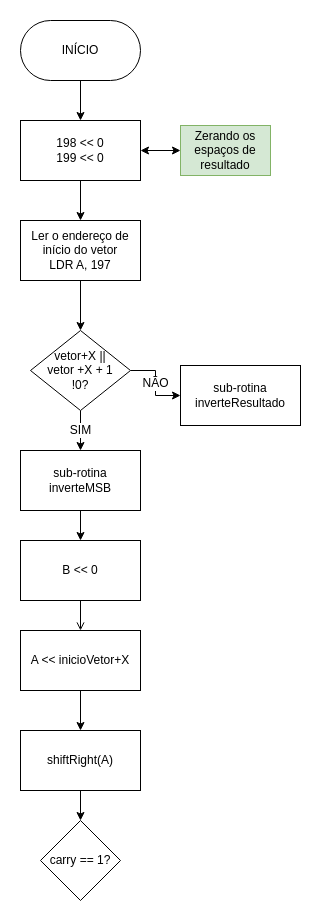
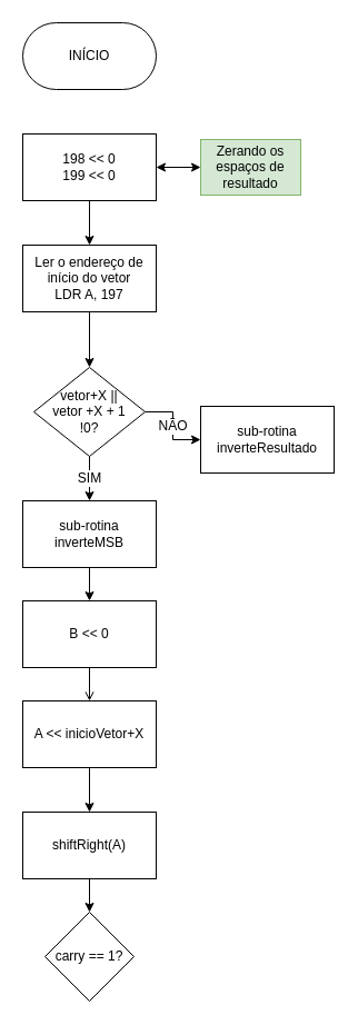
  <mxCell id="0" />
  <mxCell id="1" parent="0" />
  <mxCell id="2" value="INÍCIO" style="rounded=1;whiteSpace=wrap;html=1;arcSize=50;" parent="1" vertex="1"><mxGeometry x="20" y="20" width="120" height="60" as="geometry" /></mxCell>
- <mxCell id="3" value="" style="endArrow=classic;html=1;exitX=0.5;exitY=1;exitDx=0;exitDy=0;comic=0;" parent="1" source="2" target="4" edge="1"><mxGeometry width="50" height="50" relative="1" as="geometry"><mxPoint x="20" y="150" as="sourcePoint" /><mxPoint x="70" y="100" as="targetPoint" /></mxGeometry></mxCell>
  <mxCell id="4" value="198 &amp;lt;&amp;lt; 0&lt;br&gt;199 &amp;lt;&amp;lt; 0&lt;br&gt;" style="rounded=0;whiteSpace=wrap;html=1;arcSize=50;" parent="1" vertex="1"><mxGeometry x="20" y="120" width="120" height="60" as="geometry" /></mxCell>
  <mxCell id="5" value="Zerando os espaços de resultado" style="text;html=1;strokeColor=#82b366;fillColor=#d5e8d4;align=center;verticalAlign=middle;whiteSpace=wrap;rounded=0;comic=0;" parent="1" vertex="1"><mxGeometry x="180" y="125" width="90" height="50" as="geometry" /></mxCell>
  <mxCell id="6" value="" style="endArrow=classic;startArrow=classic;html=1;exitX=1;exitY=0.5;exitDx=0;exitDy=0;entryX=0;entryY=0.5;entryDx=0;entryDy=0;" parent="1" source="4" target="5" edge="1"><mxGeometry width="50" height="50" relative="1" as="geometry"><mxPoint x="140" y="180" as="sourcePoint" /><mxPoint x="190" y="130" as="targetPoint" /></mxGeometry></mxCell>
  <mxCell id="7" value="" style="endArrow=classic;html=1;exitX=0.5;exitY=1;exitDx=0;exitDy=0;comic=0;" parent="1" source="4" target="8" edge="1"><mxGeometry width="50" height="50" relative="1" as="geometry"><mxPoint x="20" y="250" as="sourcePoint" /><mxPoint x="70" y="200" as="targetPoint" /></mxGeometry></mxCell>
  <mxCell id="8" value="Ler o endereço de início do vetor&lt;br&gt;LDR A, 197&lt;br&gt;" style="rounded=0;whiteSpace=wrap;html=1;arcSize=50;" parent="1" vertex="1"><mxGeometry x="20" y="220" width="120" height="60" as="geometry" /></mxCell>
  <mxCell id="9" value="" style="endArrow=classic;html=1;exitX=0.5;exitY=1;exitDx=0;exitDy=0;entryX=0.5;entryY=0;entryDx=0;entryDy=0;" parent="1" source="8" edge="1" target="12"><mxGeometry width="50" height="50" relative="1" as="geometry"><mxPoint x="20" y="350" as="sourcePoint" /><mxPoint x="80" y="320" as="targetPoint" /></mxGeometry></mxCell>
  <mxCell id="10" value="SIM" style="edgeStyle=orthogonalEdgeStyle;rounded=0;orthogonalLoop=1;jettySize=auto;html=1;exitX=0.5;exitY=1;exitDx=0;exitDy=0;fontSize=12;entryX=0.5;entryY=0;entryDx=0;entryDy=0;" edge="1" parent="1" source="12" target="14"><mxGeometry relative="1" as="geometry"><mxPoint x="80" y="460" as="targetPoint" /></mxGeometry></mxCell>
  <mxCell id="11" value="NÃO" style="edgeStyle=orthogonalEdgeStyle;rounded=0;orthogonalLoop=1;jettySize=auto;html=1;exitX=1;exitY=0.5;exitDx=0;exitDy=0;fontSize=12;" edge="1" parent="1" source="12" target="15"><mxGeometry relative="1" as="geometry"><mxPoint x="180" y="370" as="targetPoint" /></mxGeometry></mxCell>
  <mxCell id="12" value="vetor+X ||&lt;br&gt;vetor +X + 1&lt;br&gt;!0?&lt;br&gt;" style="rhombus;whiteSpace=wrap;html=1;rounded=0;comic=0;strokeColor=#000000;fillColor=#ffffff;fontSize=12;" vertex="1" parent="1"><mxGeometry x="30" y="330" width="100" height="80" as="geometry" /></mxCell>
  <mxCell id="13" style="edgeStyle=orthogonalEdgeStyle;rounded=0;orthogonalLoop=1;jettySize=auto;html=1;exitX=0.5;exitY=1;exitDx=0;exitDy=0;fontSize=12;" edge="1" parent="1" source="14" target="17"><mxGeometry relative="1" as="geometry"><mxPoint x="80" y="540" as="targetPoint" /></mxGeometry></mxCell>
  <mxCell id="14" value="sub-rotina&lt;br&gt;inverteMSB&lt;br&gt;" style="rounded=0;whiteSpace=wrap;html=1;comic=0;strokeColor=#000000;fillColor=#ffffff;fontSize=12;" vertex="1" parent="1"><mxGeometry x="20" y="450" width="120" height="60" as="geometry" /></mxCell>
  <mxCell id="15" value="sub-rotina&lt;br&gt;inverteResultado&lt;br&gt;" style="rounded=0;whiteSpace=wrap;html=1;" vertex="1" parent="1"><mxGeometry x="180" y="365" width="120" height="60" as="geometry" /></mxCell>
  <mxCell id="16" style="edgeStyle=orthogonalEdgeStyle;rounded=0;orthogonalLoop=1;jettySize=auto;html=1;exitX=0.5;exitY=1;exitDx=0;exitDy=0;fontSize=12;endArrow=open;" edge="1" parent="1" source="17" target="19"><mxGeometry relative="1" as="geometry"><mxPoint x="80" y="660" as="targetPoint" /></mxGeometry></mxCell>
  <mxCell id="17" value="B &amp;lt;&amp;lt; 0" style="rounded=0;whiteSpace=wrap;html=1;" vertex="1" parent="1"><mxGeometry x="20" y="540" width="120" height="60" as="geometry" /></mxCell>
  <mxCell id="18" style="edgeStyle=orthogonalEdgeStyle;rounded=0;orthogonalLoop=1;jettySize=auto;html=1;exitX=0.5;exitY=1;exitDx=0;exitDy=0;fontSize=12;" edge="1" parent="1" source="19" target="21"><mxGeometry relative="1" as="geometry"><mxPoint x="80" y="760" as="targetPoint" /></mxGeometry></mxCell>
  <mxCell id="19" value="A &amp;lt;&amp;lt; inicioVetor+X" style="rounded=0;whiteSpace=wrap;html=1;" vertex="1" parent="1"><mxGeometry x="20" y="630" width="120" height="60" as="geometry" /></mxCell>
  <mxCell id="20" style="edgeStyle=orthogonalEdgeStyle;rounded=0;orthogonalLoop=1;jettySize=auto;html=1;exitX=0.5;exitY=1;exitDx=0;exitDy=0;fontSize=12;" edge="1" parent="1" source="21" target="22"><mxGeometry relative="1" as="geometry"><mxPoint x="80" y="850" as="targetPoint" /></mxGeometry></mxCell>
  <mxCell id="21" value="shiftRight(A)" style="rounded=0;whiteSpace=wrap;html=1;" vertex="1" parent="1"><mxGeometry x="20" y="730" width="120" height="60" as="geometry" /></mxCell>
  <mxCell id="22" value="carry == 1?" style="rhombus;whiteSpace=wrap;html=1;" vertex="1" parent="1"><mxGeometry x="40" y="820" width="80" height="80" as="geometry" /></mxCell>
